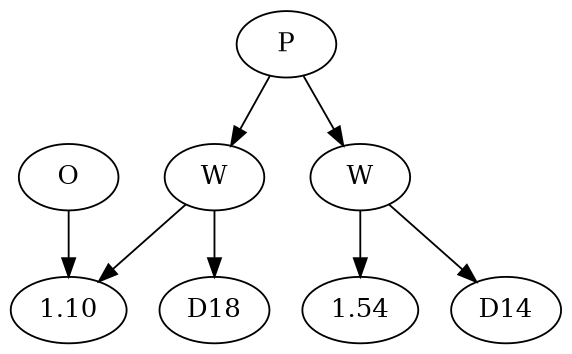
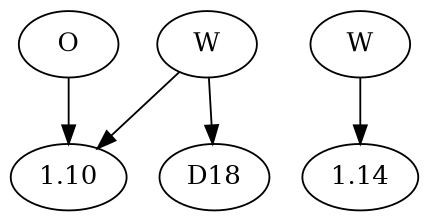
  digraph {
    n1 [label=O]
    n2 [label=1.10]
-   n3 [label=P]
    n4 [label=W]
    n5 [label=W]
-   n6 [label=1.54]
-   n7 [label=D14]
+   n6 [label=1.14]
    n8 [label=D18]
    n1 -> n2
-   n3 -> n4
-   n3 -> n5
    n4 -> n6
-   n4 -> n7
    n5 -> n2
    n5 -> n8
  }
